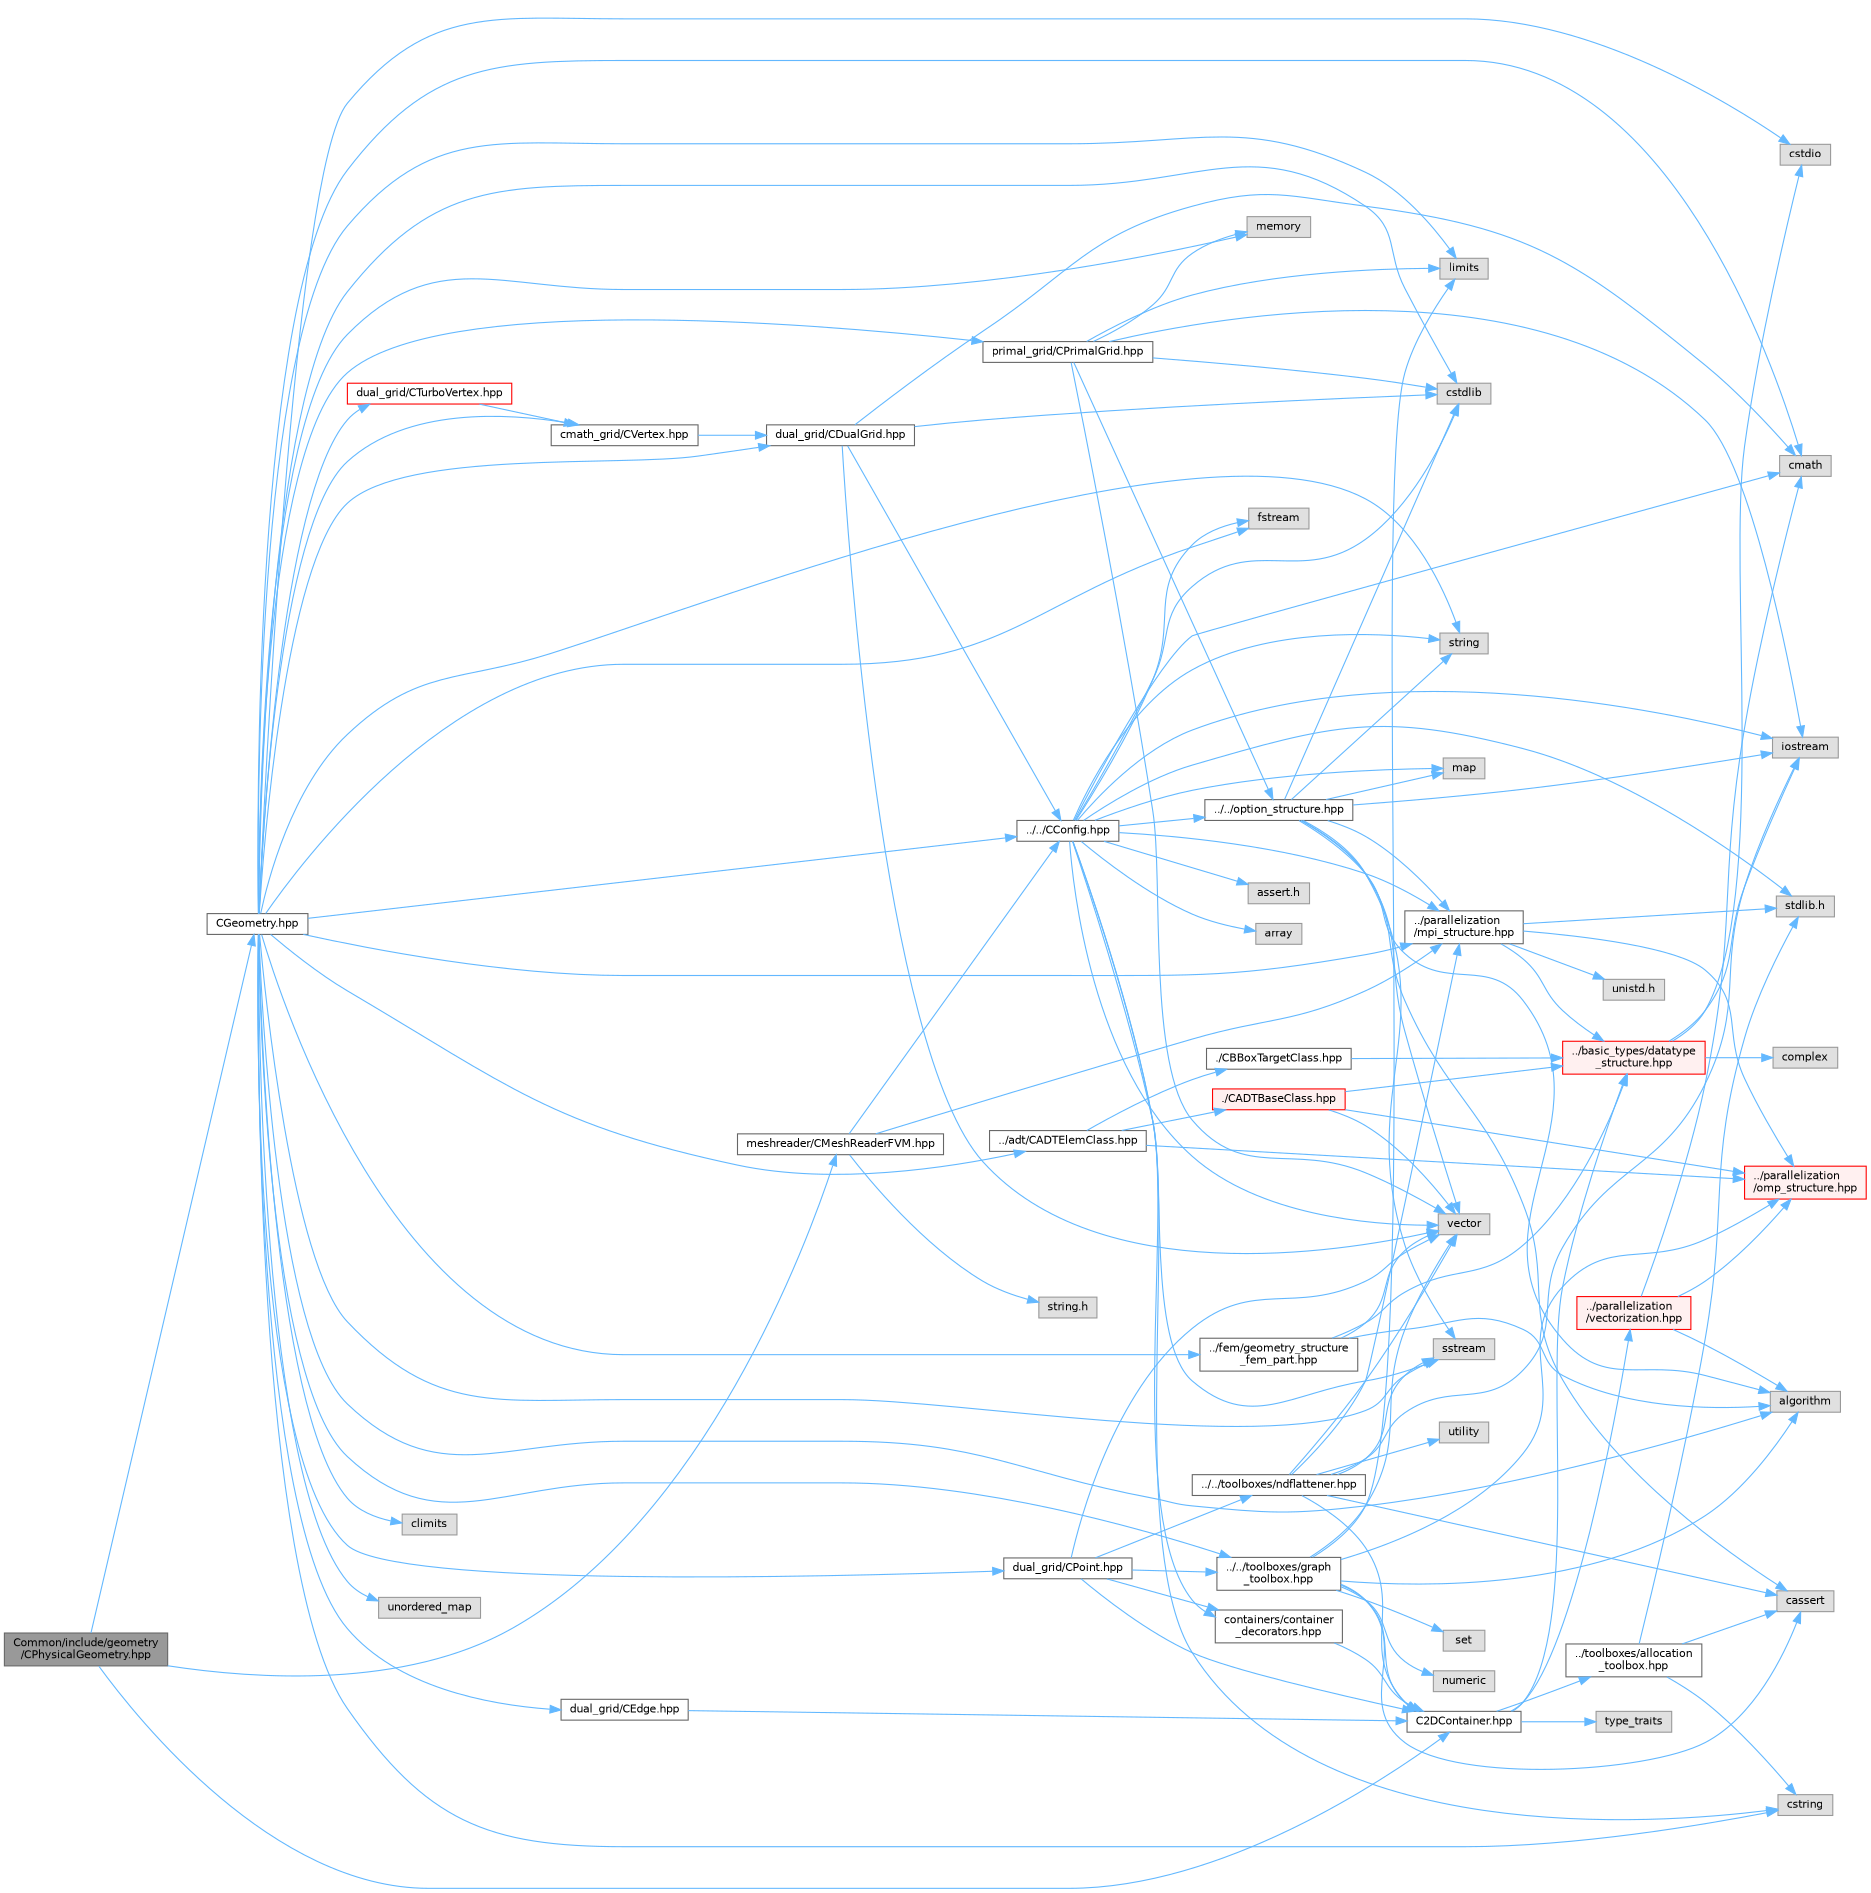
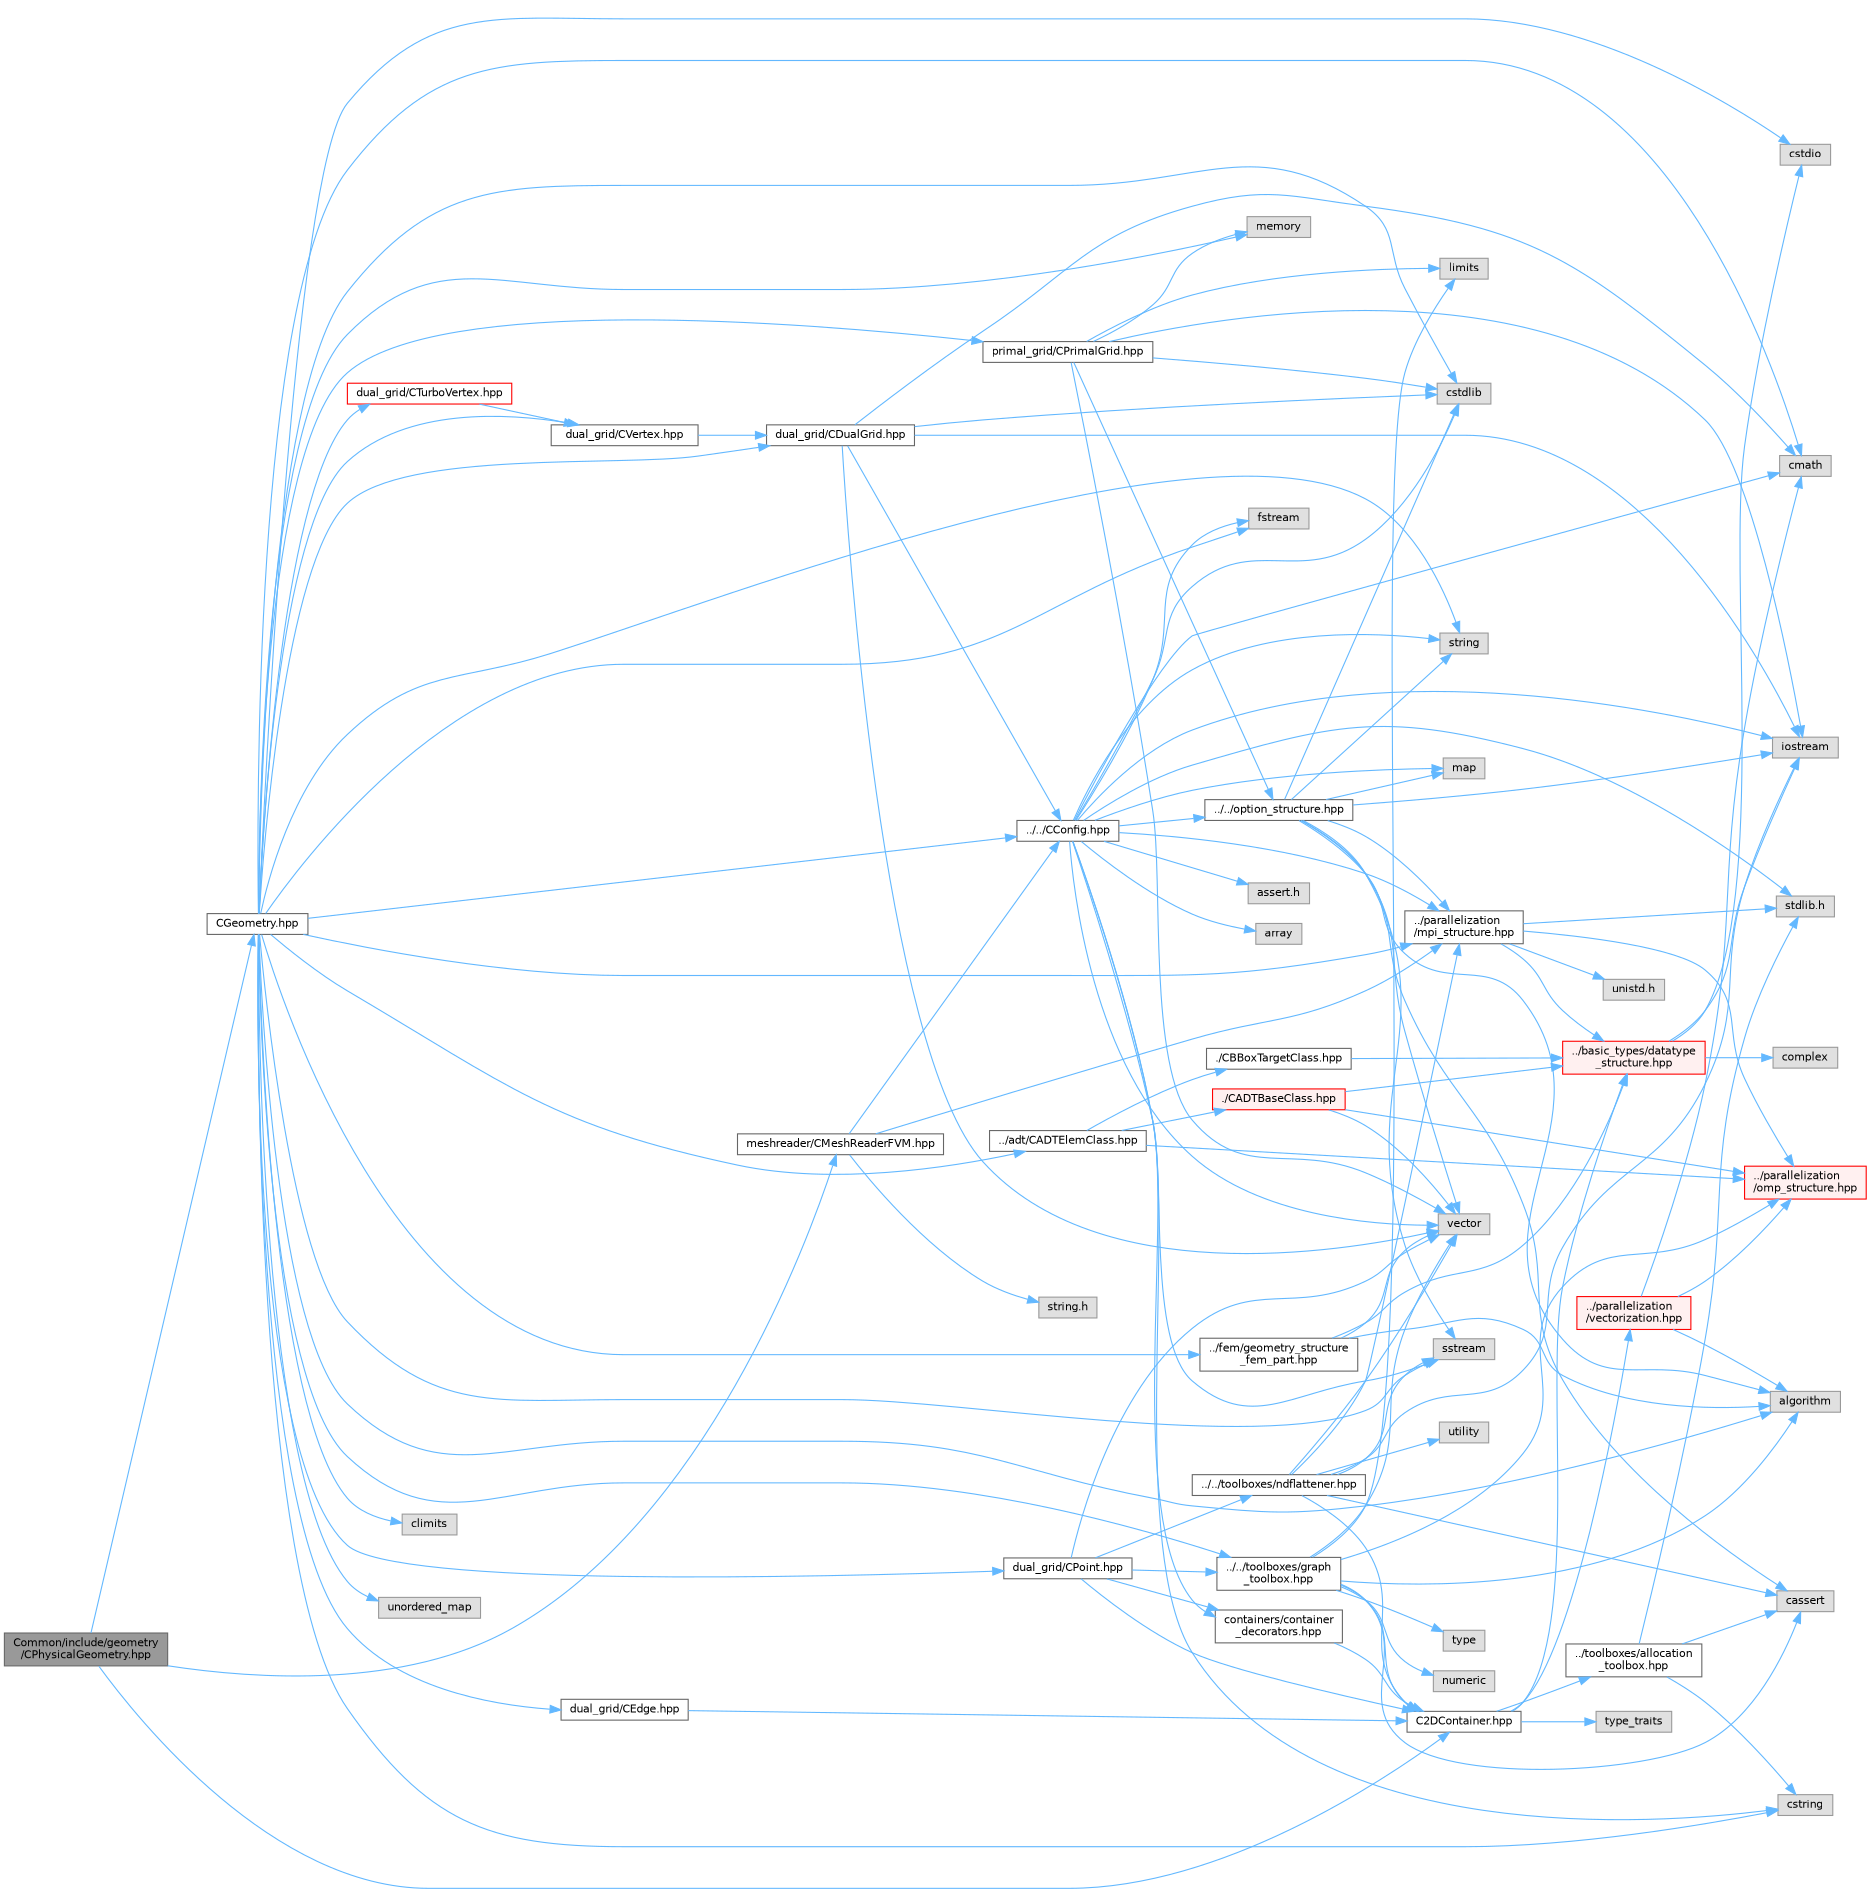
  digraph {
    rankdir=LR
    node [color=grey60 fillcolor="#E0E0E0" fontname=Helvetica fontsize=10 shape=box style=filled]
    edge [color=steelblue1 fontname=Helvetica fontsize=10 labelfontname=Helvetica labelfontsize=10 style=solid]
    n1 [color=gray40 fillcolor=grey60 fontcolor=black height=0.2 label="Common/include/geometry\l/CPhysicalGeometry.hpp" width=0.4]
    n2 [color=grey40 fillcolor=white height=0.2 label="CGeometry.hpp" width=0.4]
    n3 [color=grey40 fillcolor=white height=0.2 label="C2DContainer.hpp" width=0.4]
    n4 [color=grey40 fillcolor=white height=0.2 label="meshreader/CMeshReaderFVM.hpp" width=0.4]
    n5 [height=0.2 label=limits width=0.4]
    n6 [color=grey40 fillcolor=white height=0.2 label="../parallelization\l/mpi_structure.hpp" width=0.4]
    n7 [height=0.2 label=cstdio width=0.4]
    n8 [height=0.2 label=string width=0.4]
    n9 [height=0.2 label=fstream width=0.4]
    n10 [height=0.2 label=sstream width=0.4]
    n11 [height=0.2 label=cmath width=0.4]
    n12 [height=0.2 label=algorithm width=0.4]
    n13 [height=0.2 label=cstring width=0.4]
    n14 [height=0.2 label=cstdlib width=0.4]
    n15 [height=0.2 label=climits width=0.4]
    n16 [height=0.2 label=memory width=0.4]
    n17 [height=0.2 label=unordered_map width=0.4]
    n18 [color=grey40 fillcolor=white height=0.2 label="primal_grid/CPrimalGrid.hpp" width=0.4]
    n19 [color=grey40 fillcolor=white height=0.2 label="dual_grid/CDualGrid.hpp" width=0.4]
    n20 [color=grey40 fillcolor=white height=0.2 label="../../CConfig.hpp" width=0.4]
    n21 [color=grey40 fillcolor=white height=0.2 label="dual_grid/CPoint.hpp" width=0.4]
    n22 [color=grey40 fillcolor=white height=0.2 label="../../toolboxes/graph\l_toolbox.hpp" width=0.4]
    n23 [color=grey40 fillcolor=white height=0.2 label="dual_grid/CEdge.hpp" width=0.4]
-   n24 [color=grey40 fillcolor=white height=0.2 label="cmath_grid/CVertex.hpp" width=0.4]
+   n24 [color=grey40 fillcolor=white height=0.2 label="dual_grid/CVertex.hpp" width=0.4]
    n25 [color=red fillcolor=white height=0.2 label="dual_grid/CTurboVertex.hpp" width=0.4]
    n26 [color=grey40 fillcolor=white height=0.2 label="../fem/geometry_structure\l_fem_part.hpp" width=0.4]
    n27 [color=grey40 fillcolor=white height=0.2 label="../adt/CADTElemClass.hpp" width=0.4]
    n28 [color=red fillcolor="#FFF0F0" height=0.2 label="../basic_types/datatype\l_structure.hpp" width=0.4]
    n29 [color=grey40 fillcolor=white height=0.2 label="../toolboxes/allocation\l_toolbox.hpp" width=0.4]
    n30 [color=red fillcolor="#FFF0F0" height=0.2 label="../parallelization\l/vectorization.hpp" width=0.4]
    n31 [height=0.2 label=type_traits width=0.4]
    n32 [height=0.2 label="string.h" width=0.4]
    n33 [height=0.2 label="stdlib.h" width=0.4]
    n34 [height=0.2 label="unistd.h" width=0.4]
    n35 [color=red fillcolor="#FFF0F0" height=0.2 label="../parallelization\l/omp_structure.hpp" width=0.4]
    n36 [height=0.2 label=iostream width=0.4]
    n37 [height=0.2 label=vector width=0.4]
    n38 [color=grey40 fillcolor=white height=0.2 label="../../option_structure.hpp" width=0.4]
    n39 [height=0.2 label=map width=0.4]
    n40 [height=0.2 label=array width=0.4]
    n41 [height=0.2 label="assert.h" width=0.4]
    n42 [color=grey40 fillcolor=white height=0.2 label="containers/container\l_decorators.hpp" width=0.4]
    n43 [color=grey40 fillcolor=white height=0.2 label="../../toolboxes/ndflattener.hpp" width=0.4]
    n44 [height=0.2 label=cassert width=0.4]
-   n45 [height=0.2 label=set width=0.4]
+   n45 [height=0.2 label=type width=0.4]
    n46 [height=0.2 label=numeric width=0.4]
    n47 [color=red fillcolor="#FFF0F0" height=0.2 label="./CADTBaseClass.hpp" width=0.4]
    n48 [color=grey40 fillcolor=white height=0.2 label="./CBBoxTargetClass.hpp" width=0.4]
    n49 [height=0.2 label=complex width=0.4]
    n50 [height=0.2 label=utility width=0.4]
    n1 -> n2
    n1 -> n3
    n1 -> n4
-   n2 -> n5
    n2 -> n6
    n2 -> n7
    n2 -> n8
    n2 -> n9
    n2 -> n10
    n2 -> n11
    n2 -> n12
    n2 -> n13
    n2 -> n14
    n2 -> n15
    n2 -> n16
    n2 -> n17
    n2 -> n18
    n2 -> n19
    n2 -> n20
    n2 -> n21
    n2 -> n22
    n2 -> n23
    n2 -> n24
    n2 -> n25
    n2 -> n26
    n2 -> n27
    n3 -> n28
    n3 -> n29
    n3 -> n30
    n3 -> n31
    n4 -> n6
    n4 -> n20
    n4 -> n32
    n6 -> n28
    n6 -> n33
    n6 -> n34
    n6 -> n35
    n18 -> n5
    n18 -> n14
    n18 -> n16
    n18 -> n36
    n18 -> n37
    n18 -> n38
    n19 -> n11
    n19 -> n14
    n19 -> n20
+   n19 -> n36
    n19 -> n37
    n20 -> n6
    n20 -> n8
    n20 -> n9
    n20 -> n10
    n20 -> n11
    n20 -> n13
    n20 -> n14
    n20 -> n33
    n20 -> n36
    n20 -> n37
    n20 -> n38
    n20 -> n39
    n20 -> n40
    n20 -> n41
    n20 -> n42
    n21 -> n3
    n21 -> n22
    n21 -> n37
    n21 -> n42
    n21 -> n43
    n22 -> n3
    n22 -> n5
    n22 -> n12
    n22 -> n35
    n22 -> n37
    n22 -> n44
    n22 -> n45
    n22 -> n46
    n23 -> n3
    n24 -> n19
    n25 -> n24
    n26 -> n12
    n26 -> n28
    n26 -> n37
    n27 -> n35
    n27 -> n47
    n27 -> n48
    n28 -> n7
    n28 -> n36
    n28 -> n49
    n29 -> n13
    n29 -> n33
    n29 -> n44
    n30 -> n11
    n30 -> n12
    n30 -> n35
    n38 -> n6
    n38 -> n8
    n38 -> n10
    n38 -> n12
    n38 -> n14
    n38 -> n36
    n38 -> n37
    n38 -> n39
    n38 -> n44
    n42 -> n3
    n43 -> n3
    n43 -> n6
    n43 -> n10
    n43 -> n36
    n43 -> n37
    n43 -> n44
    n43 -> n50
    n47 -> n28
    n47 -> n35
    n47 -> n37
    n48 -> n28
  }
